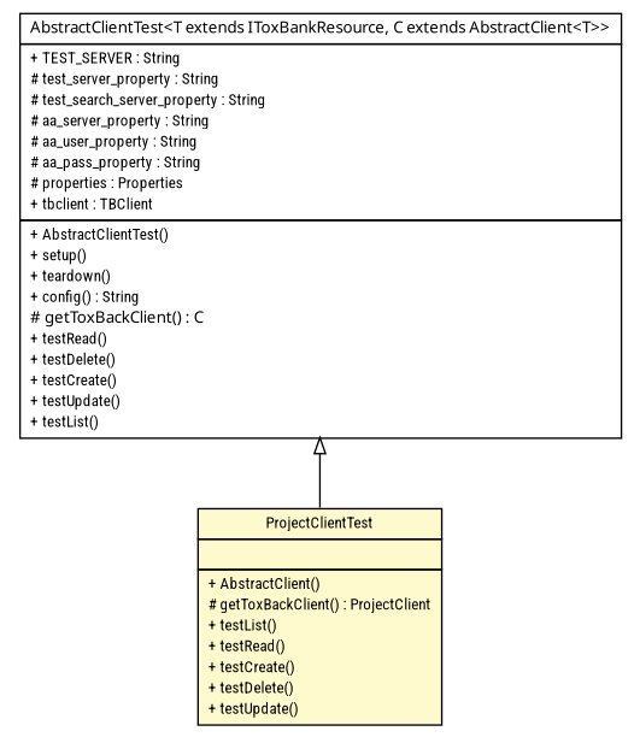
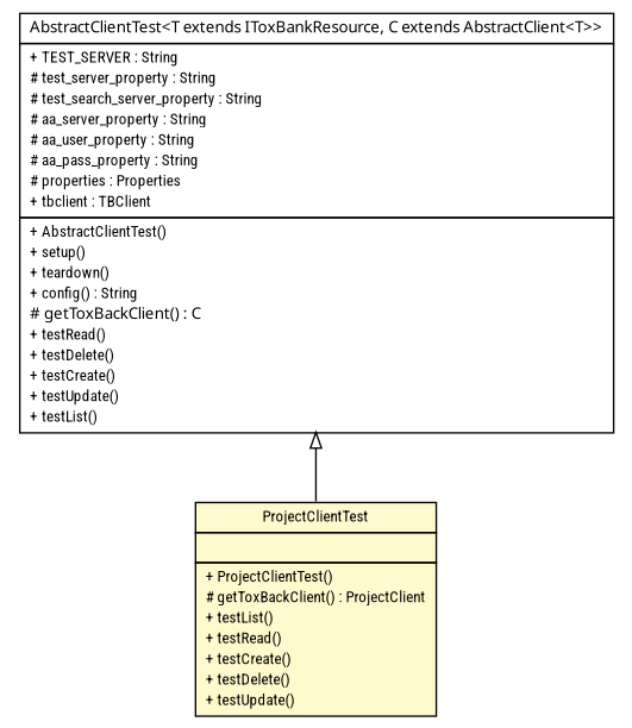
  digraph {
    fontname="Roboto Condensed"
    node [fontcolor=black fontname="Roboto Condensed" fontsize=10.0 shape=plaintext]
-   n1 [label=<<table border="0" cellborder="1" cellspacing="0" cellpadding="2" port="p" bgcolor="lemonChiffon" href="./ProjectClientTest.html"> 		<tr><td><table border="0" cellspacing="0" cellpadding="1"> 			<tr><td> ProjectClientTest </td></tr> 		</table></td></tr> 		<tr><td><table border="0" cellspacing="0" cellpadding="1"> 			<tr><td align="left">  </td></tr> 		</table></td></tr> 		<tr><td><table border="0" cellspacing="0" cellpadding="1"> 			<tr><td align="left"> + AbstractClient() </td></tr> 			<tr><td align="left"> # getToxBackClient() : ProjectClient </td></tr> 			<tr><td align="left"> + testList() </td></tr> 			<tr><td align="left"> + testRead() </td></tr> 			<tr><td align="left"> + testCreate() </td></tr> 			<tr><td align="left"> + testDelete() </td></tr> 			<tr><td align="left"> + testUpdate() </td></tr> 		</table></td></tr> 		</table>>]
+   n1 [label=<<table border="0" cellborder="1" cellspacing="0" cellpadding="2" port="p" bgcolor="lemonChiffon" href="./ProjectClientTest.html"> 		<tr><td><table border="0" cellspacing="0" cellpadding="1"> 			<tr><td> ProjectClientTest </td></tr> 		</table></td></tr> 		<tr><td><table border="0" cellspacing="0" cellpadding="1"> 			<tr><td align="left">  </td></tr> 		</table></td></tr> 		<tr><td><table border="0" cellspacing="0" cellpadding="1"> 			<tr><td align="left"> + ProjectClientTest() </td></tr> 			<tr><td align="left"> # getToxBackClient() : ProjectClient </td></tr> 			<tr><td align="left"> + testList() </td></tr> 			<tr><td align="left"> + testRead() </td></tr> 			<tr><td align="left"> + testCreate() </td></tr> 			<tr><td align="left"> + testDelete() </td></tr> 			<tr><td align="left"> + testUpdate() </td></tr> 		</table></td></tr> 		</table>>]
    n2 [label=<<table border="0" cellborder="1" cellspacing="0" cellpadding="2" port="p" href="./AbstractClientTest.html"> 		<tr><td><table border="0" cellspacing="0" cellpadding="1"> 			<tr><td><font face="ariali"> AbstractClientTest&lt;T extends IToxBankResource, C extends AbstractClient&lt;T&gt;&gt; </font></td></tr> 		</table></td></tr> 		<tr><td><table border="0" cellspacing="0" cellpadding="1"> 			<tr><td align="left"> + TEST_SERVER : String </td></tr> 			<tr><td align="left"> # test_server_property : String </td></tr> 			<tr><td align="left"> # test_search_server_property : String </td></tr> 			<tr><td align="left"> # aa_server_property : String </td></tr> 			<tr><td align="left"> # aa_user_property : String </td></tr> 			<tr><td align="left"> # aa_pass_property : String </td></tr> 			<tr><td align="left"> # properties : Properties </td></tr> 			<tr><td align="left"> + tbclient : TBClient </td></tr> 		</table></td></tr> 		<tr><td><table border="0" cellspacing="0" cellpadding="1"> 			<tr><td align="left"> + AbstractClientTest() </td></tr> 			<tr><td align="left"> + setup() </td></tr> 			<tr><td align="left"> + teardown() </td></tr> 			<tr><td align="left"> + config() : String </td></tr> 			<tr><td align="left"><font face="ariali" point-size="10.0"> # getToxBackClient() : C </font></td></tr> 			<tr><td align="left"> + testRead() </td></tr> 			<tr><td align="left"> + testDelete() </td></tr> 			<tr><td align="left"> + testCreate() </td></tr> 			<tr><td align="left"> + testUpdate() </td></tr> 			<tr><td align="left"> + testList() </td></tr> 		</table></td></tr> 		</table>>]
    n2 -> n1 [arrowtail=empty dir=back fontname="Roboto Condensed" fontsize=10 headport=p labelfontname=arial labelfontsize=10 tailport=p]
  }
